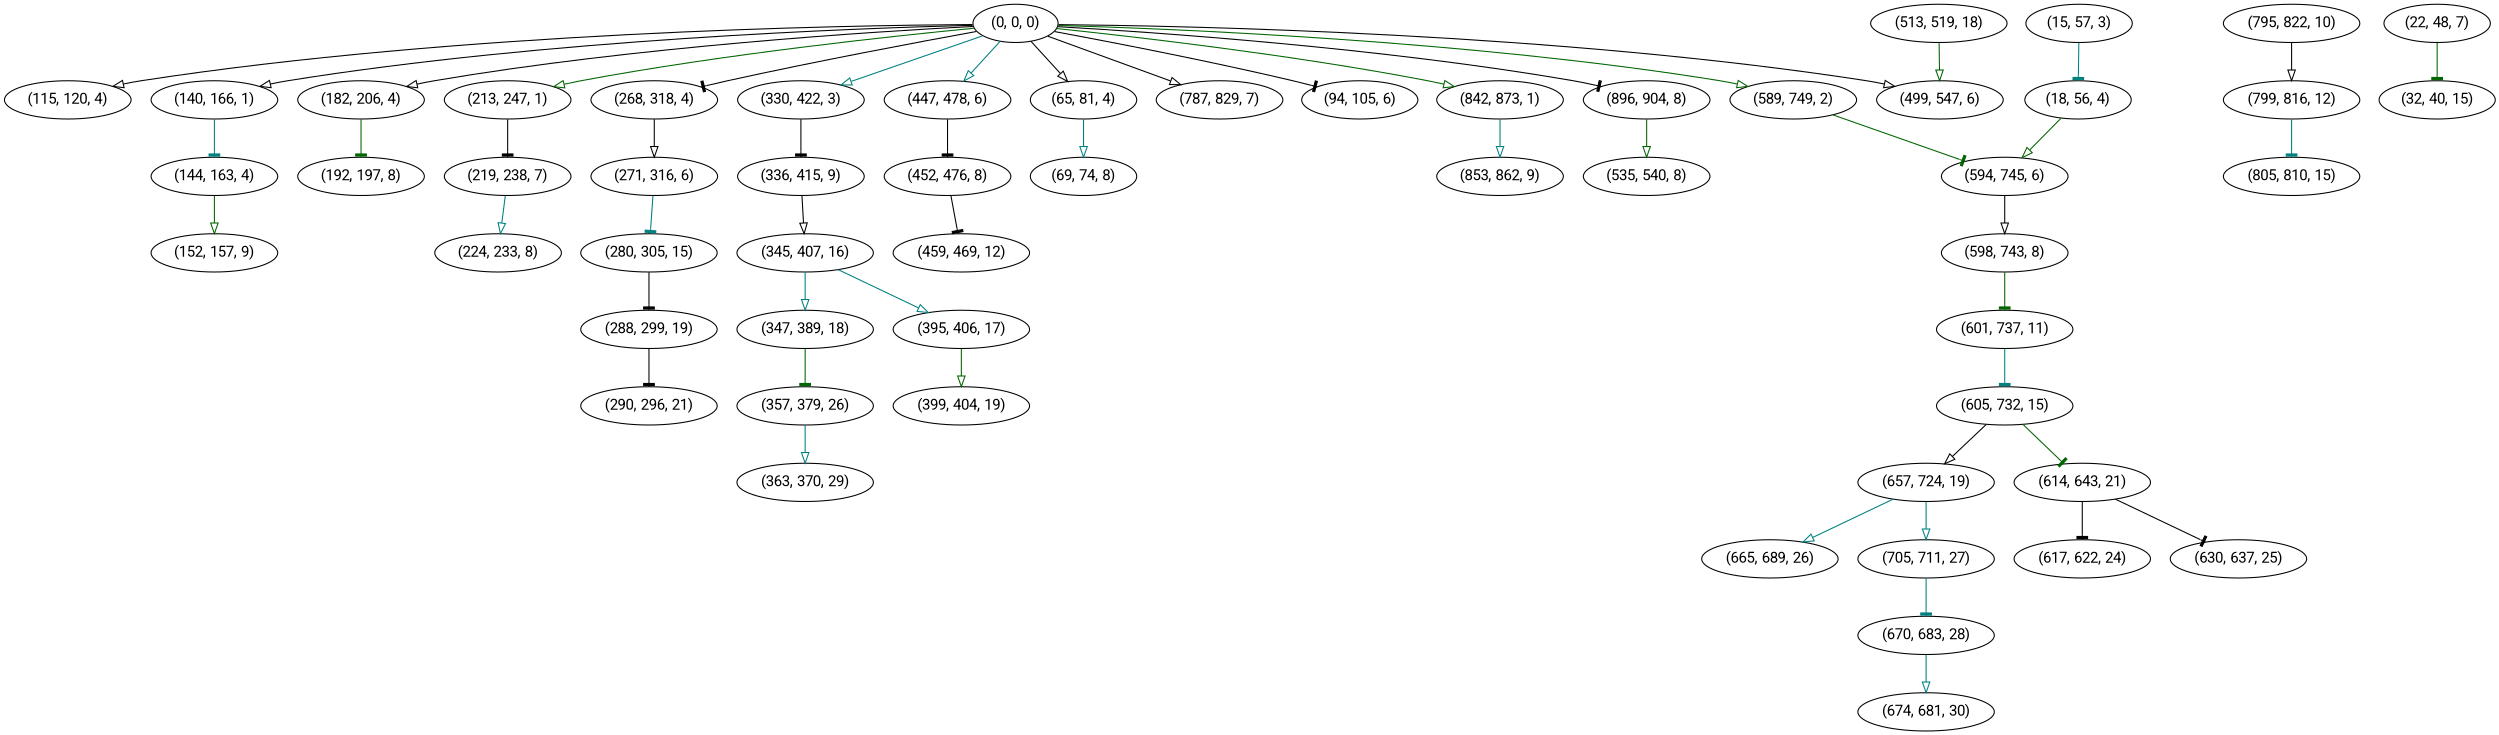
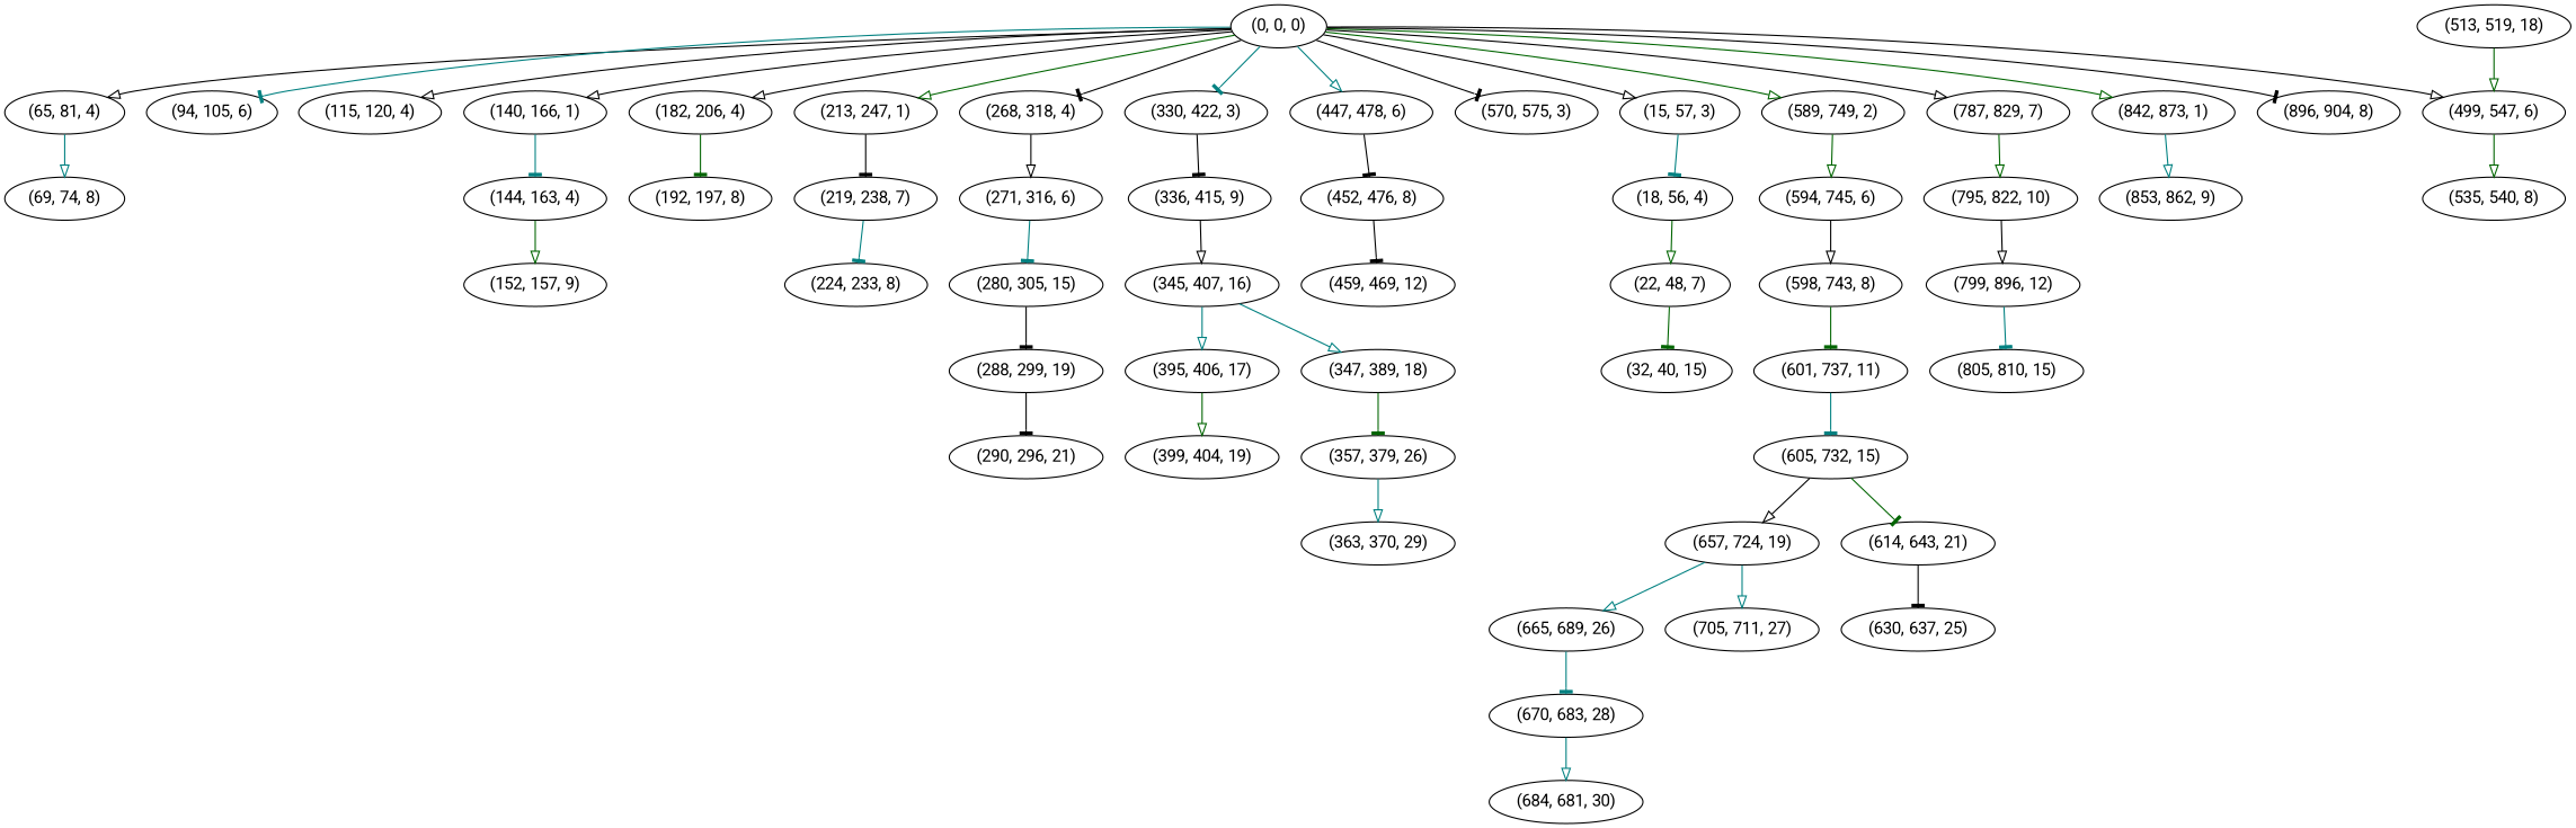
  digraph {
    fontname=Roboto
    node [fontname=Roboto]
    edge [arrowhead=onormal color=black fontname=Roboto]
    "(0, 0, 0)"
    "(15, 57, 3)"
    "(65, 81, 4)"
    "(94, 105, 6)"
    "(115, 120, 4)"
    "(140, 166, 1)"
    "(182, 206, 4)"
    "(213, 247, 1)"
    "(268, 318, 4)"
    "(330, 422, 3)"
    "(447, 478, 6)"
    "(499, 547, 6)"
+   "(570, 575, 3)"
    "(589, 749, 2)"
    "(787, 829, 7)"
    "(842, 873, 1)"
    "(896, 904, 8)"
    "(18, 56, 4)"
    "(69, 74, 8)"
    "(144, 163, 4)"
    "(192, 197, 8)"
    "(219, 238, 7)"
    "(271, 316, 6)"
    "(336, 415, 9)"
    "(452, 476, 8)"
    "(535, 540, 8)"
    "(594, 745, 6)"
    "(795, 822, 10)"
    "(853, 862, 9)"
    "(22, 48, 7)"
    "(32, 40, 15)"
    "(152, 157, 9)"
    "(224, 233, 8)"
    "(280, 305, 15)"
    "(288, 299, 19)"
    "(290, 296, 21)"
    "(345, 407, 16)"
    "(347, 389, 18)"
    "(395, 406, 17)"
    "(357, 379, 26)"
    "(399, 404, 19)"
    "(363, 370, 29)"
    "(459, 469, 12)"
    "(513, 519, 18)"
    "(598, 743, 8)"
    "(601, 737, 11)"
    "(605, 732, 15)"
    "(614, 643, 21)"
    "(657, 724, 19)"
-   "(617, 622, 24)"
    "(630, 637, 25)"
    "(665, 689, 26)"
    "(705, 711, 27)"
    "(670, 683, 28)"
-   "(674, 681, 30)"
-   "(799, 816, 12)"
+   "(674, 681, 30)" [label="(684, 681, 30)"]
+   "(799, 816, 12)" [label="(799, 896, 12)"]
    "(805, 810, 15)"
+   "(0, 0, 0)" -> "(15, 57, 3)"
    "(0, 0, 0)" -> "(65, 81, 4)"
-   "(0, 0, 0)" -> "(94, 105, 6)" [arrowhead=tee]
+   "(0, 0, 0)" -> "(94, 105, 6)" [arrowhead=tee color=teal]
    "(0, 0, 0)" -> "(115, 120, 4)"
    "(0, 0, 0)" -> "(140, 166, 1)"
    "(0, 0, 0)" -> "(182, 206, 4)"
    "(0, 0, 0)" -> "(213, 247, 1)" [color=darkgreen]
    "(0, 0, 0)" -> "(268, 318, 4)" [arrowhead=tee]
-   "(0, 0, 0)" -> "(330, 422, 3)" [color=teal]
+   "(0, 0, 0)" -> "(330, 422, 3)" [arrowhead=tee color=teal]
    "(0, 0, 0)" -> "(447, 478, 6)" [color=teal]
    "(0, 0, 0)" -> "(499, 547, 6)"
+   "(0, 0, 0)" -> "(570, 575, 3)" [arrowhead=tee]
    "(0, 0, 0)" -> "(589, 749, 2)" [color=darkgreen]
    "(0, 0, 0)" -> "(787, 829, 7)"
    "(0, 0, 0)" -> "(842, 873, 1)" [color=darkgreen]
    "(0, 0, 0)" -> "(896, 904, 8)" [arrowhead=tee]
    "(15, 57, 3)" -> "(18, 56, 4)" [arrowhead=tee color=teal]
    "(65, 81, 4)" -> "(69, 74, 8)" [color=teal]
    "(140, 166, 1)" -> "(144, 163, 4)" [arrowhead=tee color=teal]
    "(182, 206, 4)" -> "(192, 197, 8)" [arrowhead=tee color=darkgreen]
    "(213, 247, 1)" -> "(219, 238, 7)" [arrowhead=tee]
    "(268, 318, 4)" -> "(271, 316, 6)"
    "(330, 422, 3)" -> "(336, 415, 9)" [arrowhead=tee]
    "(447, 478, 6)" -> "(452, 476, 8)" [arrowhead=tee]
-   "(896, 904, 8)" -> "(535, 540, 8)" [color=darkgreen]
-   "(589, 749, 2)" -> "(594, 745, 6)" [arrowhead=tee color=darkgreen]
+   "(499, 547, 6)" -> "(535, 540, 8)" [color=darkgreen]
+   "(589, 749, 2)" -> "(594, 745, 6)" [color=darkgreen]
+   "(787, 829, 7)" -> "(795, 822, 10)" [color=darkgreen]
    "(842, 873, 1)" -> "(853, 862, 9)" [color=teal]
-   "(18, 56, 4)" -> "(594, 745, 6)" [color=darkgreen]
+   "(18, 56, 4)" -> "(22, 48, 7)" [color=darkgreen]
    "(144, 163, 4)" -> "(152, 157, 9)" [color=darkgreen]
-   "(219, 238, 7)" -> "(224, 233, 8)" [color=teal]
+   "(219, 238, 7)" -> "(224, 233, 8)" [arrowhead=tee color=teal]
    "(271, 316, 6)" -> "(280, 305, 15)" [arrowhead=tee color=teal]
    "(336, 415, 9)" -> "(345, 407, 16)"
    "(452, 476, 8)" -> "(459, 469, 12)" [arrowhead=tee]
    "(594, 745, 6)" -> "(598, 743, 8)"
    "(795, 822, 10)" -> "(799, 816, 12)"
    "(22, 48, 7)" -> "(32, 40, 15)" [arrowhead=tee color=darkgreen]
    "(280, 305, 15)" -> "(288, 299, 19)" [arrowhead=tee]
    "(288, 299, 19)" -> "(290, 296, 21)" [arrowhead=tee]
    "(345, 407, 16)" -> "(347, 389, 18)" [color=teal]
    "(345, 407, 16)" -> "(395, 406, 17)" [color=teal]
    "(347, 389, 18)" -> "(357, 379, 26)" [arrowhead=tee color=darkgreen]
    "(395, 406, 17)" -> "(399, 404, 19)" [color=darkgreen]
    "(357, 379, 26)" -> "(363, 370, 29)" [color=teal]
    "(513, 519, 18)" -> "(499, 547, 6)" [color=darkgreen]
    "(598, 743, 8)" -> "(601, 737, 11)" [arrowhead=tee color=darkgreen]
    "(601, 737, 11)" -> "(605, 732, 15)" [arrowhead=tee color=teal]
    "(605, 732, 15)" -> "(614, 643, 21)" [arrowhead=tee color=darkgreen]
    "(605, 732, 15)" -> "(657, 724, 19)"
-   "(614, 643, 21)" -> "(617, 622, 24)" [arrowhead=tee]
    "(614, 643, 21)" -> "(630, 637, 25)" [arrowhead=tee]
    "(657, 724, 19)" -> "(665, 689, 26)" [color=teal]
    "(657, 724, 19)" -> "(705, 711, 27)" [color=teal]
-   "(705, 711, 27)" -> "(670, 683, 28)" [arrowhead=tee color=teal]
+   "(665, 689, 26)" -> "(670, 683, 28)" [arrowhead=tee color=teal]
    "(670, 683, 28)" -> "(674, 681, 30)" [color=teal]
    "(799, 816, 12)" -> "(805, 810, 15)" [arrowhead=tee color=teal]
  }
